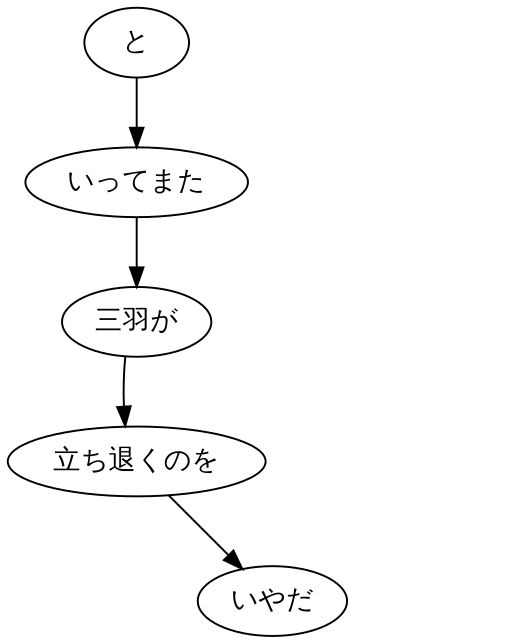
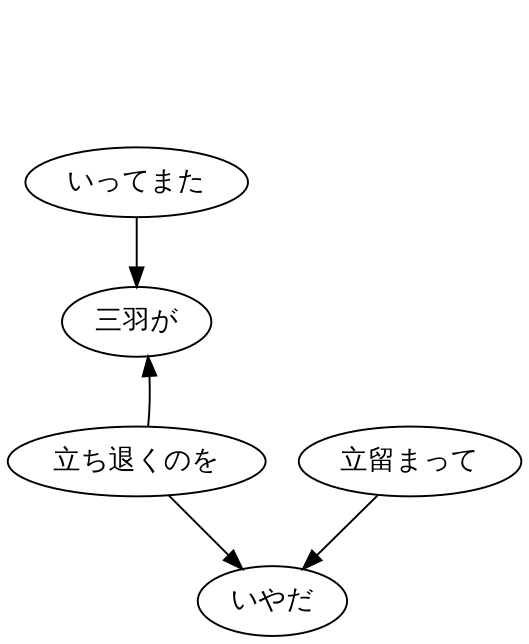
  digraph {
    fontname="Noto Sans"
    node [fontname="Noto Sans"]
    edge [fontname="Noto Sans"]
-   n1 [label="と"]
    n2 [label="いってまた"]
    n3 [label="三羽が"]
+   n4 [label="立留まって"]
    n5 [label="いやだ"]
    n6 [label="立ち退くのを"]
-   n1 -> n2
    n2 -> n3
-   n3 -> n6
+   n6 -> n3
+   n4 -> n5
    n6 -> n5
  }
